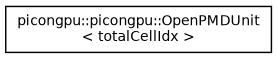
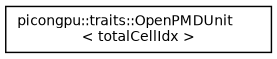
  digraph {
    rankdir=LR
-   n1 [color=black fillcolor=white fontname=Helvetica fontsize=10 height=0.2 label="picongpu::picongpu::OpenPMDUnit\l\< totalCellIdx \>" shape=record style=filled width=0.4]
+   n1 [color=black fillcolor=white fontname=Helvetica fontsize=10 height=0.2 label="picongpu::traits::OpenPMDUnit\l\< totalCellIdx \>" shape=record style=filled width=0.4]
  }
